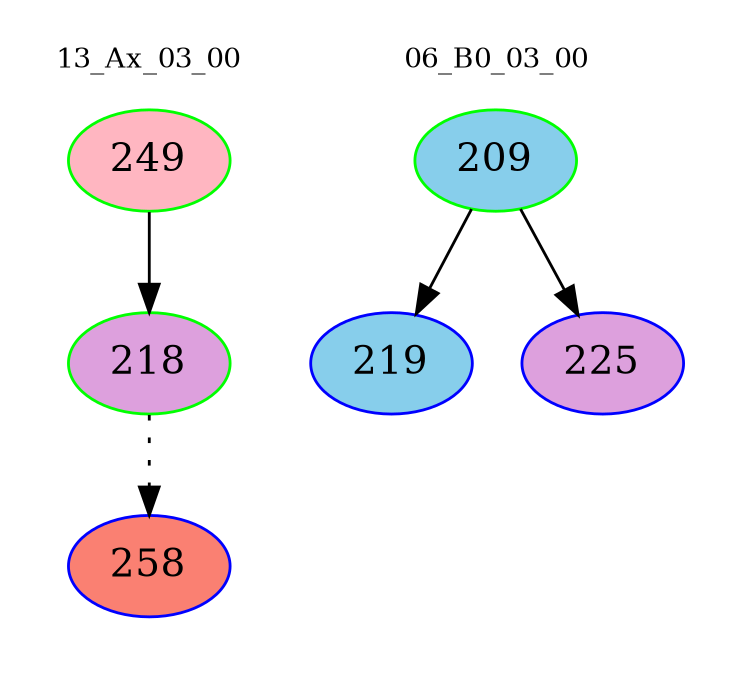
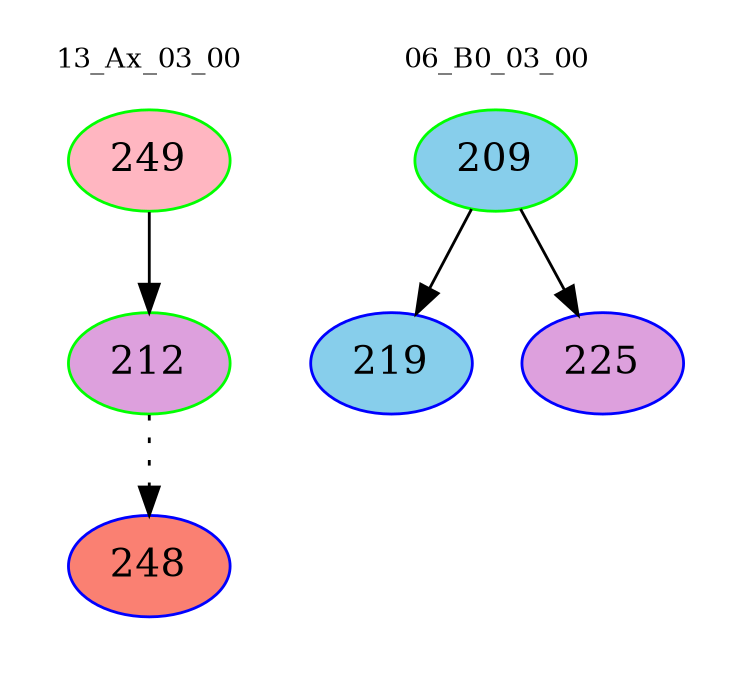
  digraph {
    node [color=green fillcolor=plum style=filled]
    edge [color=black style=solid]
    n1 [fillcolor=lightpink label=249]
-   n2 [label=218]
-   n3 [color=blue fillcolor=salmon label=258]
+   n2 [label=212]
+   n3 [color=blue fillcolor=salmon label=248]
    n4 [color=blue fillcolor=skyblue label=219]
    n5 [fillcolor=skyblue label=209]
    n6 [color=blue label=225]
    subgraph cluster_1 {
      color=white
      fontsize=10
      label="13_Ax_03_00"
      n1
      n2
      n3
    }
    subgraph cluster_2 {
      color=white
      fontsize=10
      label="06_B0_03_00"
      n4
      n5
      n6
    }
    n1 -> n2
    n2 -> n3 [style=dotted]
    n5 -> n4
    n5 -> n6
  }
